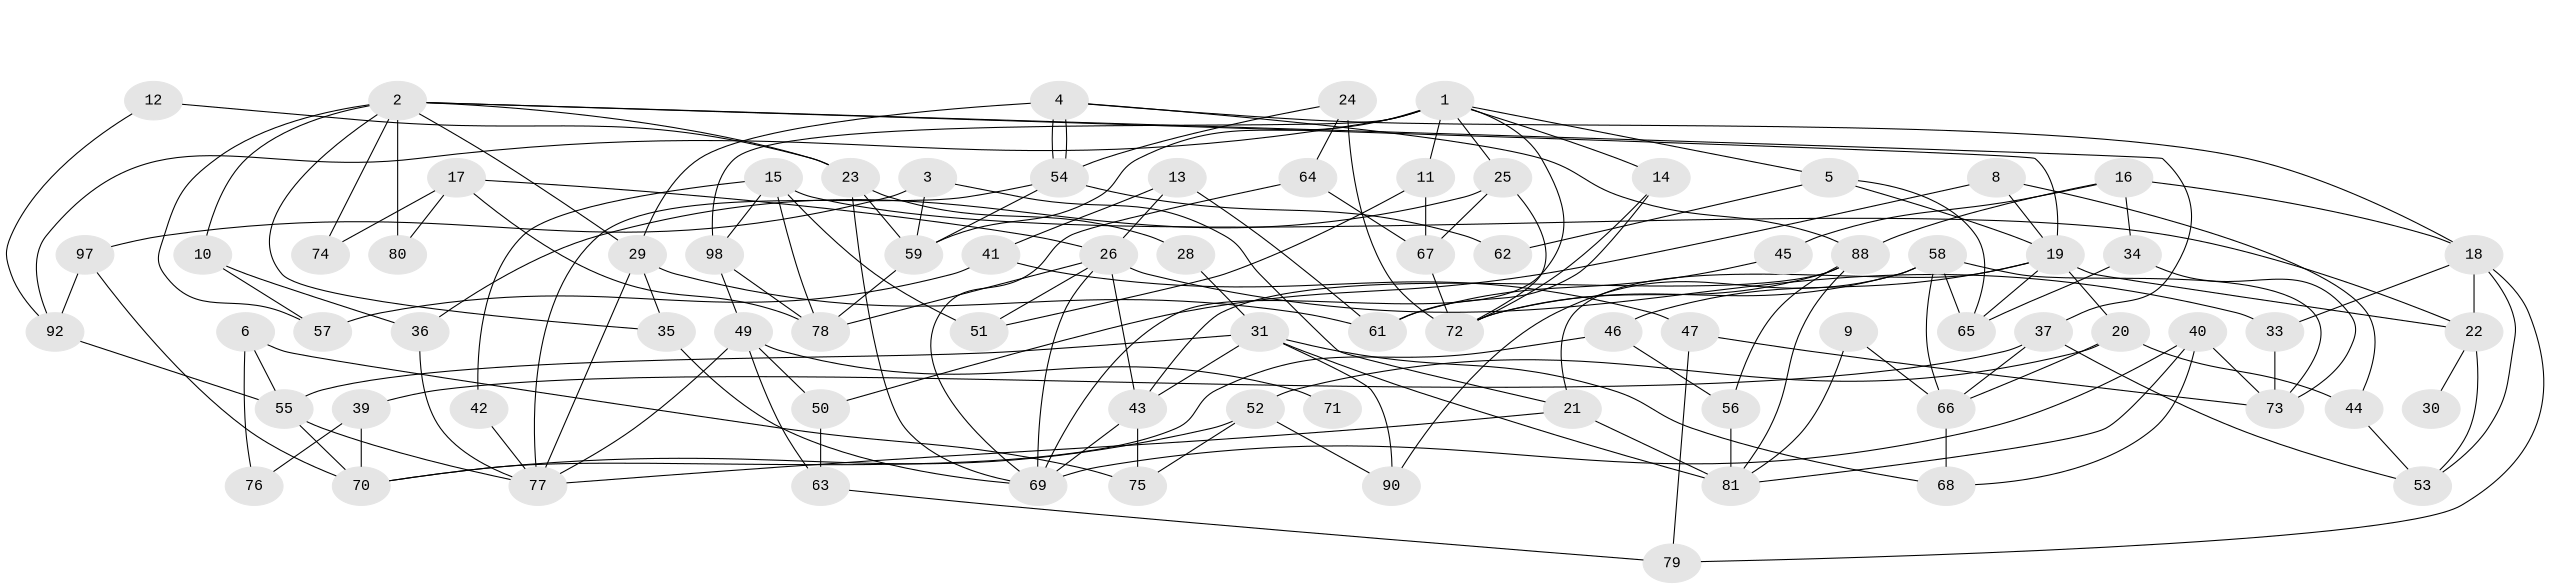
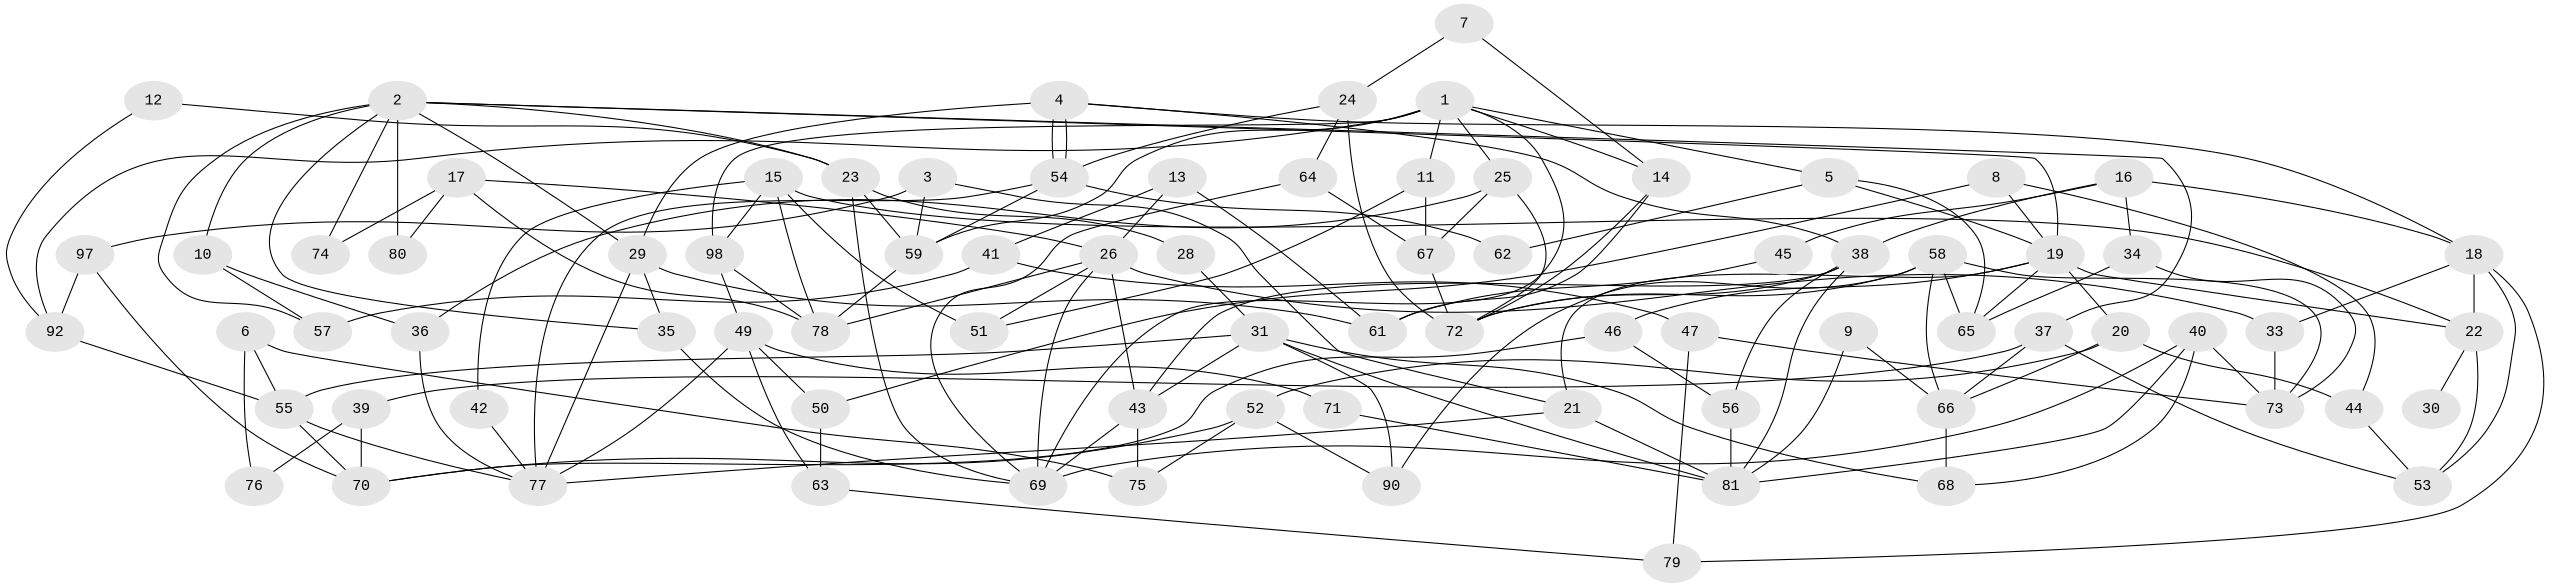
  graph {
    fontname="Liberation Mono"
    node [color=gray90 fontname="Liberation Mono" style=filled]
    edge [fontname="Liberation Mono"]
    1
    5
    11
    14
    25
    n6 [label=92]
    n7 [label=98]
    59
    69
    19
    62
    65
    51
    67
    61
    72
    36
    55
    78
    49
    2
    10
    23
    29
    35
    37
    57
    74
    80
    21
    22
    20
    46
    28
    77
    66
    53
    39
    3
    n40 [label=97]
    81
    70
    4
    18
-   38 [label=88]
+   38
    54
    33
    79
    43
    56
    6
    75
    76
+   7
    24
    64
    8
    44
    50
    63
    9
    68
    12
    13
    26
    41
    47
    15
    42
    30
    16
    34
    45
    73
    17
    52
    n77 [label=90]
    31
    40
    71
    58
    1 -- 5
    1 -- 11
    1 -- 14
    1 -- 25
    1 -- n6
    1 -- n7
    1 -- 59
    1 -- 69
    5 -- 19
    5 -- 62
    5 -- 65
    11 -- 51
    11 -- 67
    14 -- 61
    14 -- 72
    25 -- 67
    25 -- 72
    25 -- 36
    n6 -- 55
    n7 -- 78
    n7 -- 49
    59 -- 78
    19 -- 65
    19 -- 21
    19 -- 22
    19 -- 20
    19 -- 46
    67 -- 72
    36 -- 77
    55 -- 77
    55 -- 70
    49 -- 77
    49 -- 50
    49 -- 63
    49 -- 71
    2 -- 19
    2 -- 10
    2 -- 23
    2 -- 29
    2 -- 35
    2 -- 37
    2 -- 57
    2 -- 74
    2 -- 80
    10 -- 36
    10 -- 57
    23 -- 59
    23 -- 69
    23 -- 28
    29 -- 61
    29 -- 35
    29 -- 77
    35 -- 69
    37 -- 66
    37 -- 53
    37 -- 39
    21 -- 77
    21 -- 81
    22 -- 53
    22 -- 30
    20 -- 66
    20 -- 44
    20 -- 52
    46 -- 70
    46 -- 56
    28 -- 31
    66 -- 68
    39 -- 70
    39 -- 76
    3 -- 59
    3 -- 21
    3 -- n40
    n40 -- n6
    n40 -- 70
    4 -- 29
    4 -- 18
    4 -- 38
    4 -- 54
    4 -- 54
    18 -- 22
    18 -- 53
    18 -- 33
    18 -- 79
    38 -- 72
    38 -- 81
    38 -- 43
    38 -- 56
    54 -- 59
    54 -- 62
    54 -- 77
    33 -- 73
    43 -- 69
    43 -- 75
    56 -- 81
    6 -- 55
    6 -- 75
    6 -- 76
+   7 -- 14
+   7 -- 24
    24 -- 72
    24 -- 54
    24 -- 64
    64 -- 69
    64 -- 67
    8 -- 19
    8 -- 44
    8 -- 50
    44 -- 53
    50 -- 63
    63 -- 79
    9 -- 66
    9 -- 81
    12 -- n6
    12 -- 23
    13 -- 61
    13 -- 26
    13 -- 41
    26 -- 69
    26 -- 51
    26 -- 78
    26 -- 33
    26 -- 43
    41 -- 57
    41 -- 47
    47 -- 79
    47 -- 73
    15 -- n7
    15 -- 51
    15 -- 78
    15 -- 22
    15 -- 42
    42 -- 77
    16 -- 18
    16 -- 38
    16 -- 34
    16 -- 45
    34 -- 65
    34 -- 73
    45 -- 61
    17 -- 78
    17 -- 74
    17 -- 80
    17 -- 26
    52 -- 70
    52 -- 75
    52 -- n77
    31 -- 55
    31 -- 81
    31 -- 43
    31 -- 68
    31 -- n77
    40 -- 69
    40 -- 81
    40 -- 68
    40 -- 73
+   71 -- 81
    58 -- 65
    58 -- 72
    58 -- 66
    58 -- 73
    58 -- n77
  }
